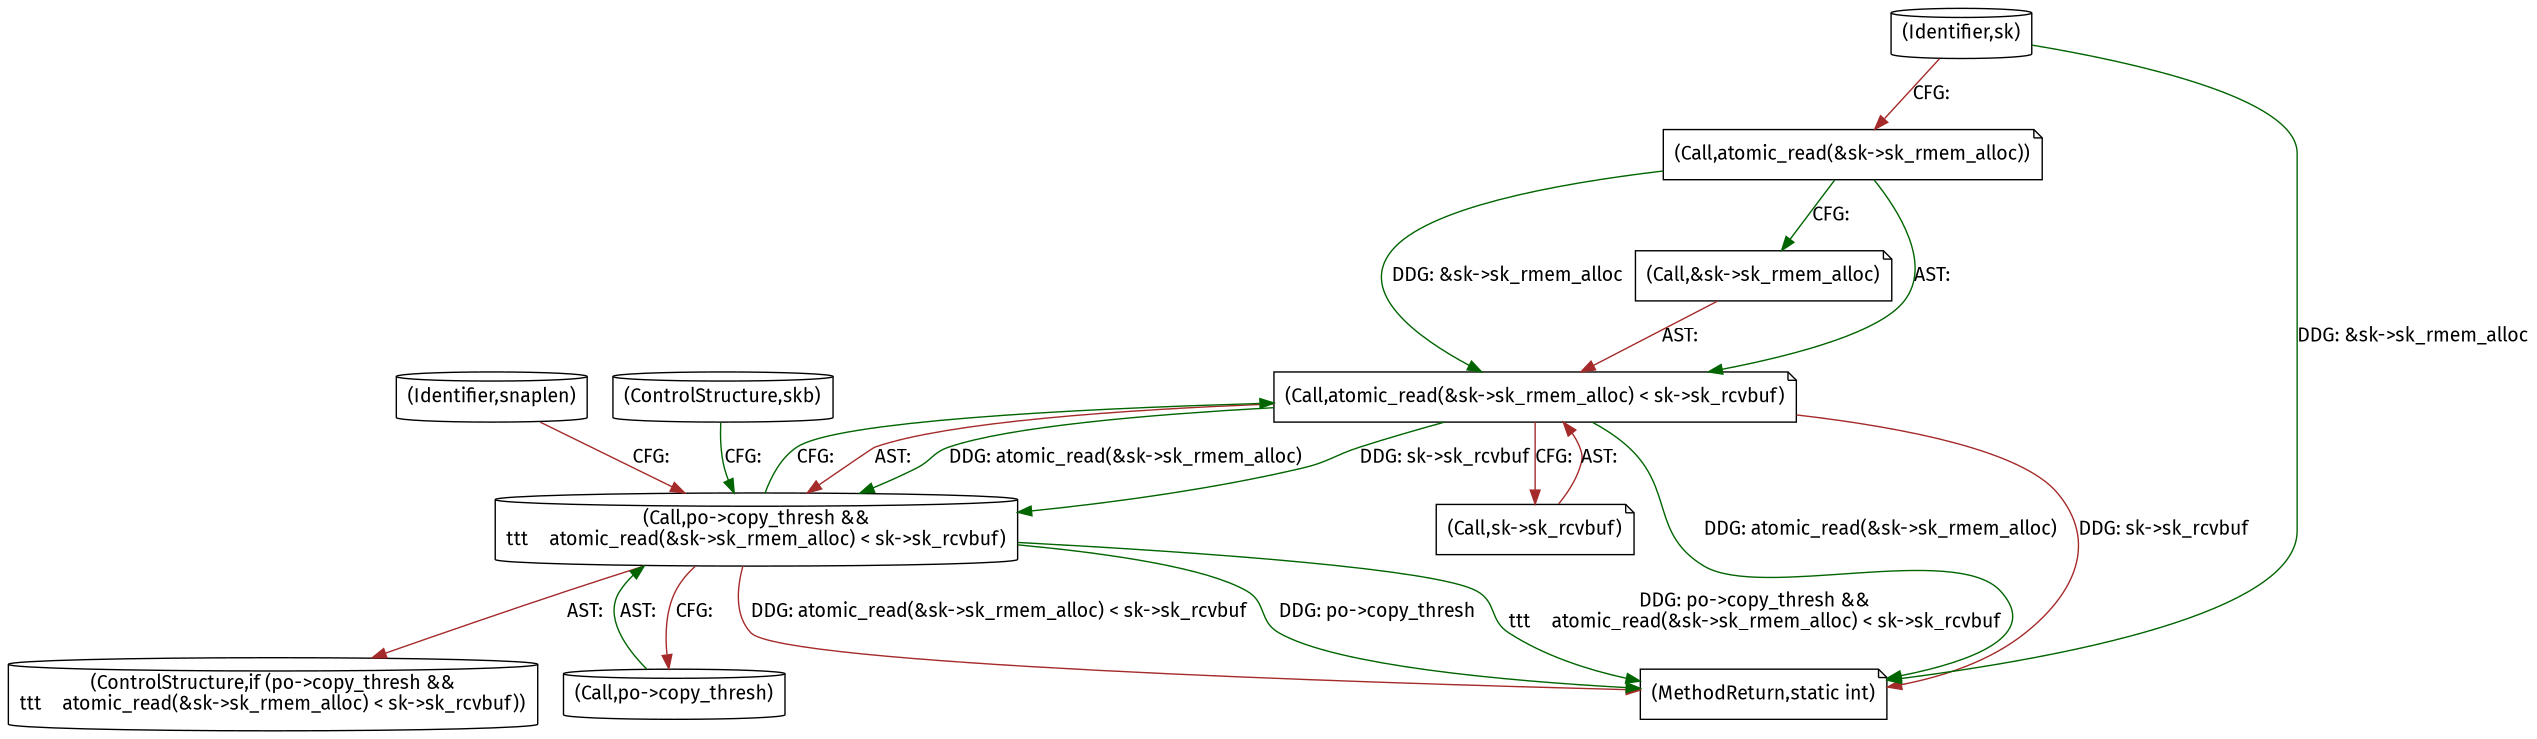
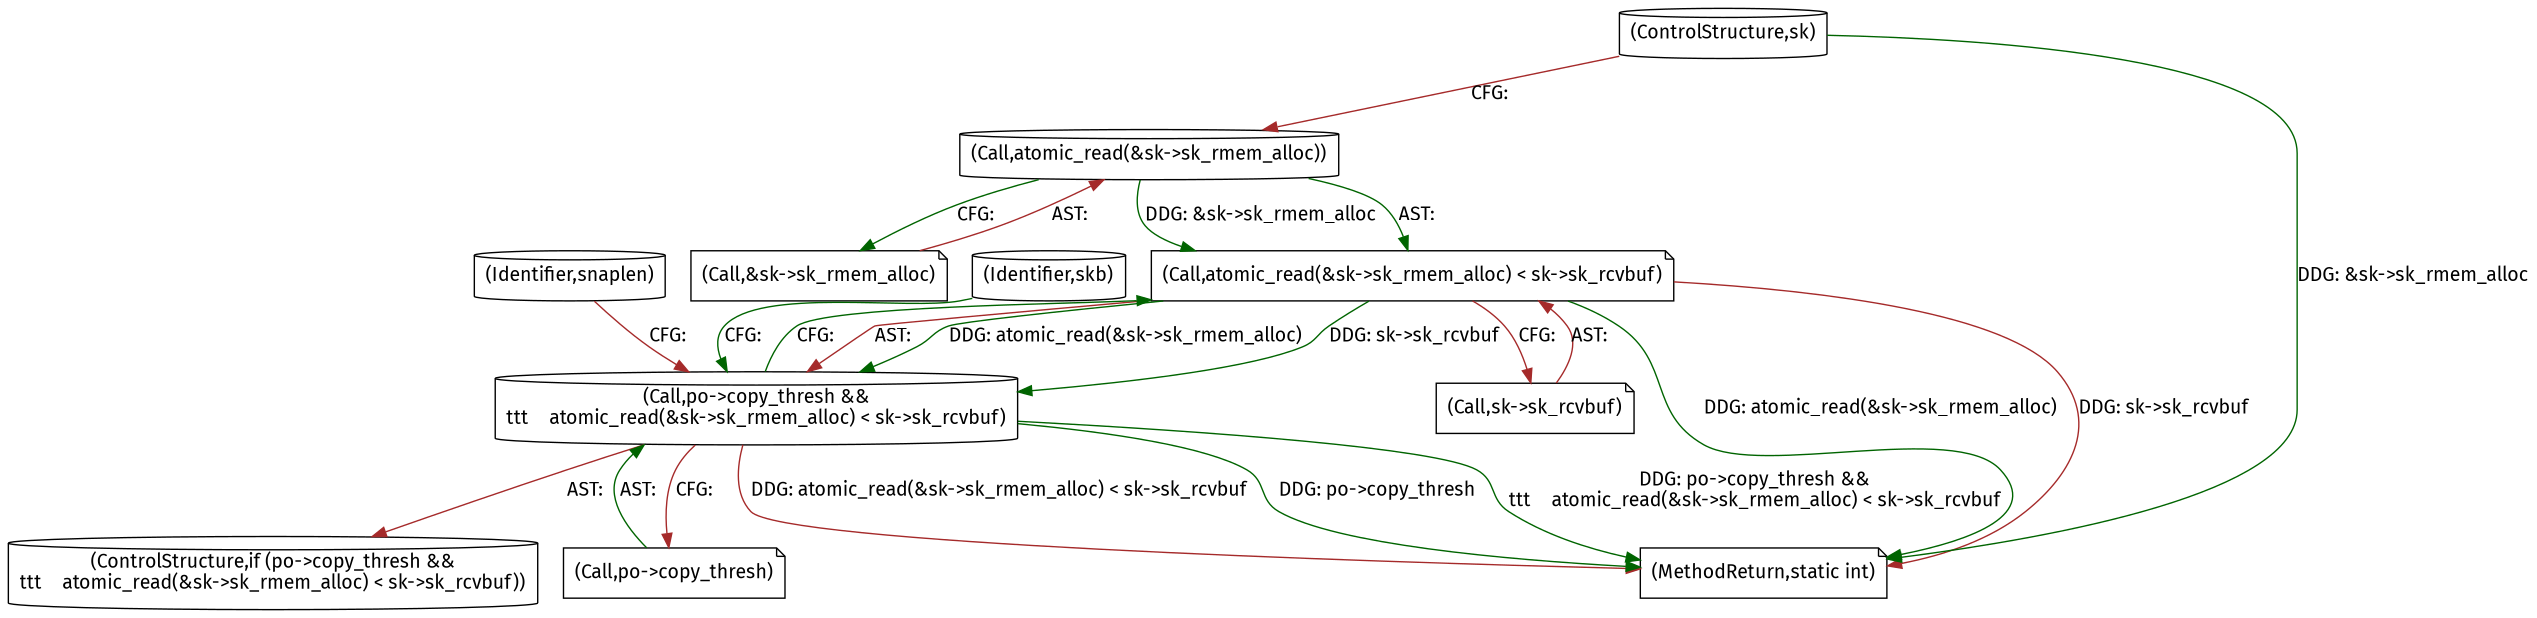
  digraph {
    fontname="Fira Sans"
    node [fontname="Fira Sans" shape=note]
    edge [color=darkgreen fontname="Fira Sans"]
    n1 [label="(Call,atomic_read(&sk->sk_rmem_alloc) < sk->sk_rcvbuf)"]
    n2 [label="(Call,po->copy_thresh &&\n\t\t\t    atomic_read(&sk->sk_rmem_alloc) < sk->sk_rcvbuf)" shape=cylinder]
    n3 [label="(Call,sk->sk_rcvbuf)"]
    n4 [label="(MethodReturn,static int)"]
    n5 [label="(ControlStructure,if (po->copy_thresh &&\n\t\t\t    atomic_read(&sk->sk_rmem_alloc) < sk->sk_rcvbuf))" shape=cylinder]
-   n6 [label="(Call,po->copy_thresh)" shape=cylinder]
-   n7 [label="(Call,atomic_read(&sk->sk_rmem_alloc))"]
+   n6 [label="(Call,po->copy_thresh)"]
+   n7 [label="(Call,atomic_read(&sk->sk_rmem_alloc))" shape=cylinder]
    n8 [label="(Call,&sk->sk_rmem_alloc)"]
    n9 [label="(Identifier,snaplen)" shape=cylinder]
-   n10 [label="(ControlStructure,skb)" shape=cylinder]
-   n11 [label="(Identifier,sk)" shape=cylinder]
+   n10 [label="(Identifier,skb)" shape=cylinder]
+   n11 [label="(ControlStructure,sk)" shape=cylinder]
    n1 -> n2 [color=brown label="AST: "]
    n1 -> n2 [label="DDG: atomic_read(&sk->sk_rmem_alloc)"]
    n1 -> n2 [label="DDG: sk->sk_rcvbuf"]
    n1 -> n3 [color=brown label="CFG: "]
    n1 -> n4 [label="DDG: atomic_read(&sk->sk_rmem_alloc)"]
    n1 -> n4 [color=brown label="DDG: sk->sk_rcvbuf"]
    n2 -> n1 [label="CFG: "]
    n2 -> n4 [color=brown label="DDG: atomic_read(&sk->sk_rmem_alloc) < sk->sk_rcvbuf"]
    n2 -> n4 [label="DDG: po->copy_thresh"]
    n2 -> n4 [label="DDG: po->copy_thresh &&\n\t\t\t    atomic_read(&sk->sk_rmem_alloc) < sk->sk_rcvbuf"]
    n2 -> n5 [color=brown label="AST: "]
    n2 -> n6 [color=brown label="CFG: "]
    n3 -> n1 [color=brown label="AST: "]
    n6 -> n2 [label="AST: "]
    n7 -> n1 [label="AST: "]
    n7 -> n1 [label="DDG: &sk->sk_rmem_alloc"]
    n7 -> n8 [label="CFG: "]
-   n8 -> n1 [color=brown label="AST: "]
+   n8 -> n7 [color=brown label="AST: "]
    n9 -> n2 [color=brown label="CFG: "]
    n10 -> n2 [label="CFG: "]
    n11 -> n4 [label="DDG: &sk->sk_rmem_alloc"]
    n11 -> n7 [color=brown label="CFG: "]
  }
